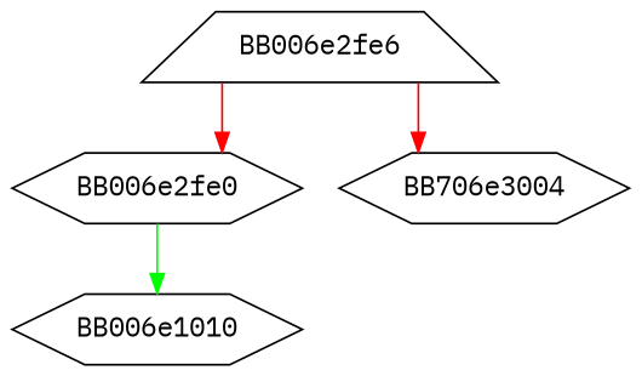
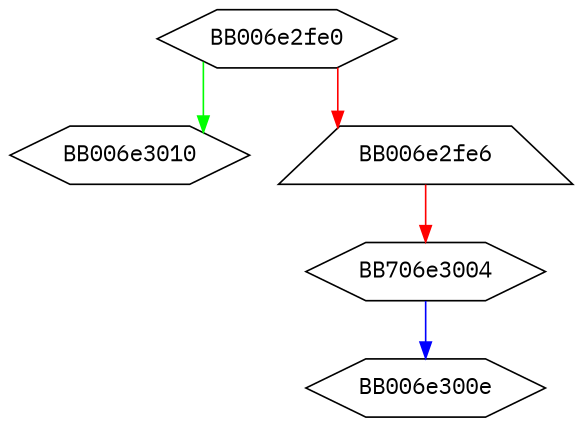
  digraph {
    fontname="IBM Plex Mono"
    splines=ortho
    node [fontname="IBM Plex Mono" shape=hexagon]
    edge [color=red fontname="IBM Plex Mono"]
    BB006e2fe0
-   BB006e3010 [label=BB006e1010]
+   BB006e3010
    BB006e2fe6 [shape=trapezium]
    n4 [label=BB706e3004]
+   BB006e300e
    BB006e2fe0 -> BB006e3010 [color=green]
-   BB006e2fe6 -> BB006e2fe0
+   BB006e2fe0 -> BB006e2fe6
    BB006e2fe6 -> n4
+   n4 -> BB006e300e [color=blue]
  }
